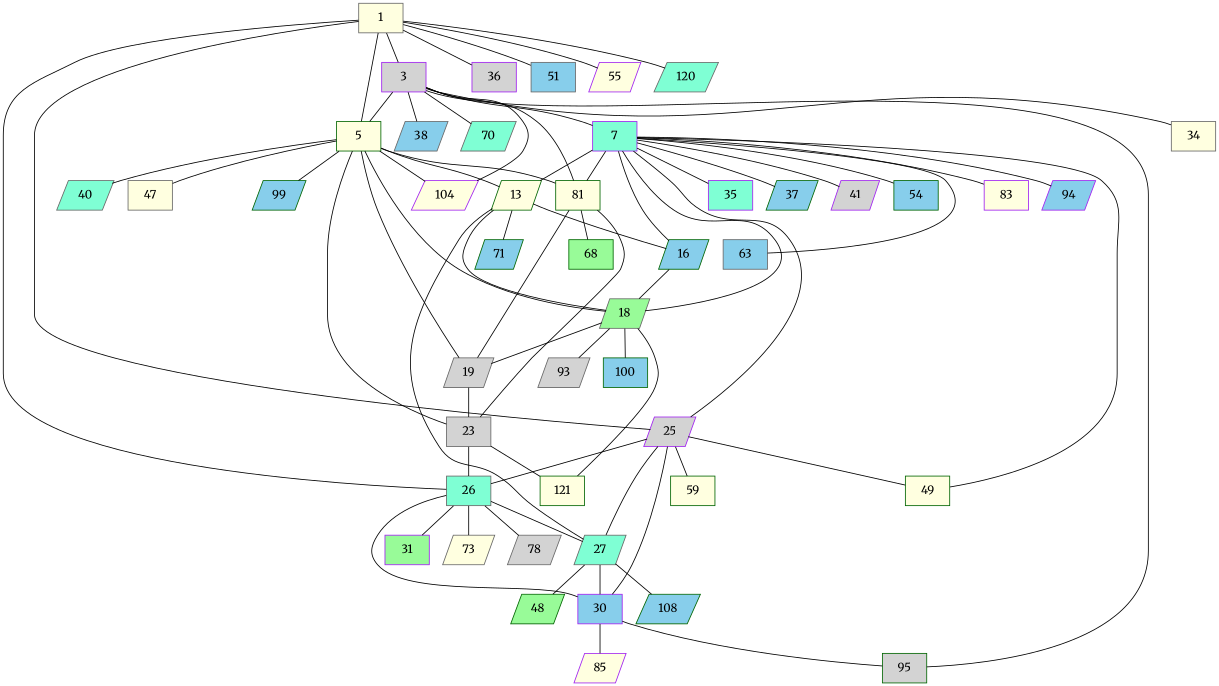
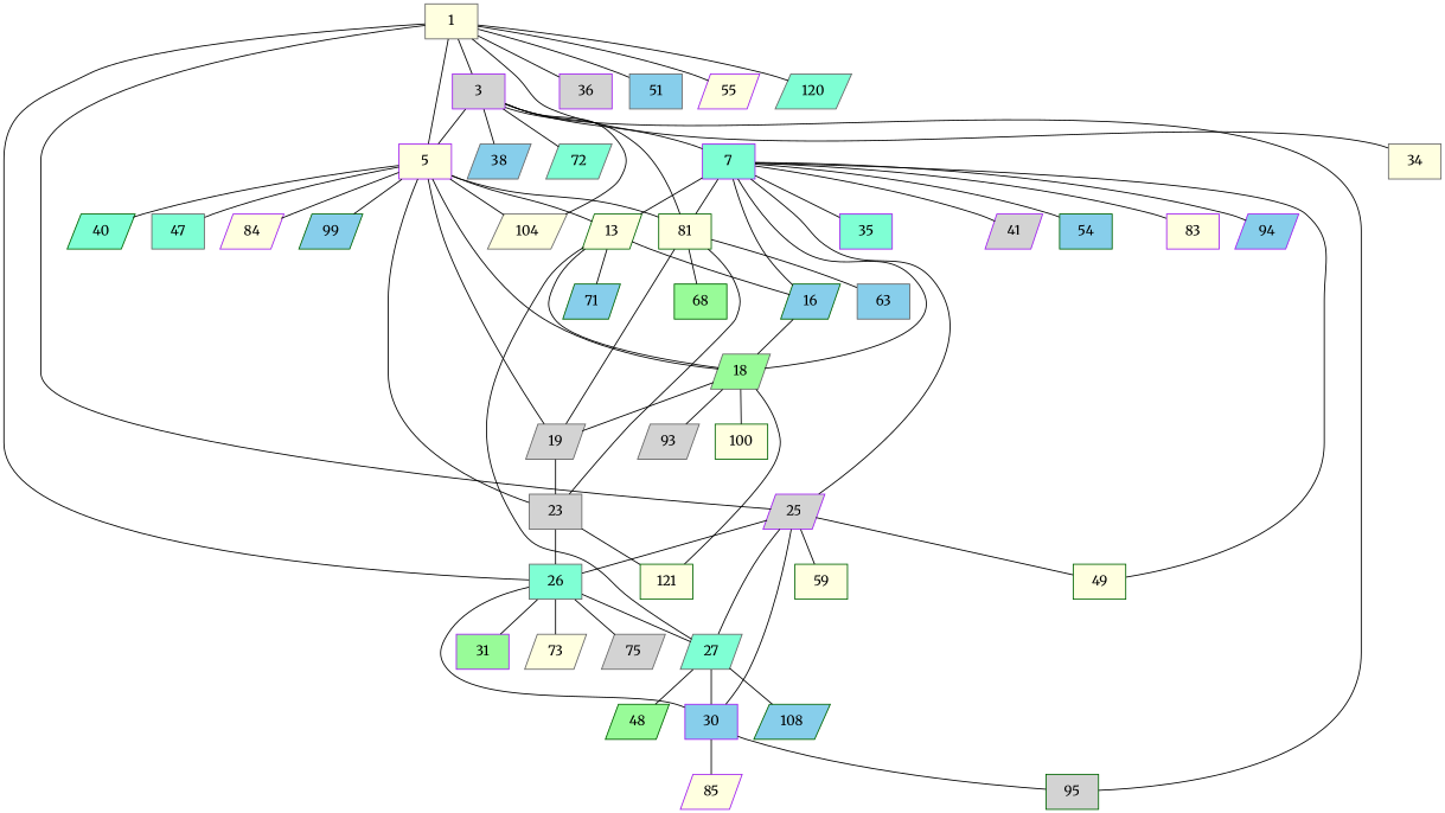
  graph {
    fontname=Merriweather
    node [color=gray40 fillcolor=lightyellow fontname=Merriweather shape=parallelogram style=filled]
    edge [fontname=Merriweather]
    1 [shape=box super="+2+44"]
    3 [color=purple fillcolor=lightgrey shape=box super="+53+76"]
-   5 [color=darkgreen shape=box super="+50+81+79+6"]
+   5 [color=purple shape=box super="+50+81+79+6"]
    25 [color=purple fillcolor=lightgrey]
    26 [fillcolor=aquamarine shape=box super="+75+28+89+87"]
    34 [shape=box]
    36 [color=purple fillcolor=lightgrey shape=box]
    51 [fillcolor=skyblue shape=box]
    55 [color=purple]
    120 [fillcolor=aquamarine]
    7 [color=purple fillcolor=aquamarine shape=box super="+115+8+33+10"]
    n12 [color=darkgreen label=81 shape=box super="+12+22+60+116+105+39"]
    38 [fillcolor=skyblue]
-   70 [fillcolor=aquamarine]
+   70 [fillcolor=aquamarine label=72]
    95 [color=darkgreen fillcolor=lightgrey shape=box]
-   104 [color=purple]
+   104
    13 [color=darkgreen super="+17+52+92+102+86+106+114+97+56+15+45"]
    18 [fillcolor=palegreen]
    19 [fillcolor=lightgrey super="+110+111+20"]
    23 [fillcolor=lightgrey shape=box]
-   40 [fillcolor=aquamarine]
-   47 [shape=box]
+   40 [color=darkgreen fillcolor=aquamarine]
+   47 [fillcolor=aquamarine shape=box]
+   84 [color=purple]
    99 [color=darkgreen fillcolor=skyblue]
    49 [color=darkgreen shape=box super="+101"]
    27 [fillcolor=aquamarine super="+29+82+119+103"]
    30 [color=purple fillcolor=skyblue shape=box]
    59 [color=darkgreen shape=box super="+80+67"]
    31 [color=purple fillcolor=palegreen shape=box]
    73
-   78 [fillcolor=lightgrey]
+   78 [fillcolor=lightgrey label=75]
    16 [color=darkgreen fillcolor=skyblue super="+62"]
    35 [color=purple fillcolor=aquamarine shape=box]
-   37 [color=darkgreen fillcolor=skyblue]
    41 [color=purple fillcolor=lightgrey super="+98+43"]
    54 [color=darkgreen fillcolor=skyblue shape=box]
    63 [fillcolor=skyblue shape=box]
    83 [color=purple shape=box]
    94 [color=purple fillcolor=skyblue]
    68 [color=darkgreen fillcolor=palegreen shape=box]
    71 [color=darkgreen fillcolor=skyblue]
    93 [fillcolor=lightgrey]
-   100 [color=darkgreen fillcolor=skyblue shape=box]
+   100 [color=darkgreen shape=box]
    121 [color=darkgreen shape=box]
    48 [color=darkgreen fillcolor=palegreen super="+66"]
    108 [color=darkgreen fillcolor=skyblue]
    85 [color=purple]
    1 -- 3 [weight=3]
    1 -- 5 [weight=6]
    1 -- 25
    1 -- 26
-   3 -- 34
+   1 -- 34
    1 -- 36
    1 -- 51
    1 -- 55
    1 -- 120
    3 -- 5 [weight=2]
    3 -- 7
    3 -- n12
    3 -- 38
    3 -- 70
    3 -- 95
    3 -- 104
    5 -- n12 [weight=3]
    5 -- 104
    5 -- 13
    5 -- 18
    5 -- 19 [weight=4]
    5 -- 23 [weight=2]
    5 -- 40
    5 -- 47
+   5 -- 84
    5 -- 99
    25 -- 26 [weight=2]
    25 -- 49
    25 -- 27 [weight=2]
    25 -- 30
    25 -- 59
    26 -- 27 [weight=4]
    26 -- 30 [weight=2]
    26 -- 31
    26 -- 73
    26 -- 78
    7 -- 25
    7 -- n12 [weight=8]
    7 -- 13 [weight=3]
    7 -- 18
    7 -- 49
    7 -- 16
    7 -- 35
-   7 -- 37
    7 -- 41
    7 -- 54
-   7 -- 63
+   n12 -- 63
    7 -- 83
    7 -- 94
    n12 -- 19 [weight=2]
    n12 -- 23
    n12 -- 68
    13 -- 18 [weight=3]
    13 -- 27
    13 -- 16 [weight=3]
    13 -- 71
    18 -- 19
    18 -- 93
    18 -- 100
    18 -- 121
    19 -- 23 [weight=2]
    23 -- 26
    23 -- 121
    27 -- 30 [weight=2]
    27 -- 48
    27 -- 108
    30 -- 95
    30 -- 85
    16 -- 18
  }
